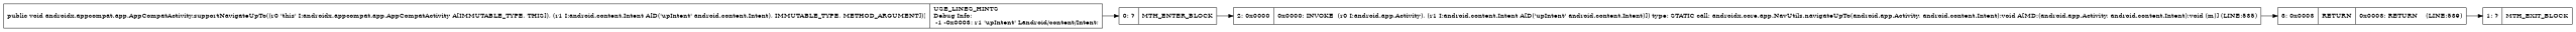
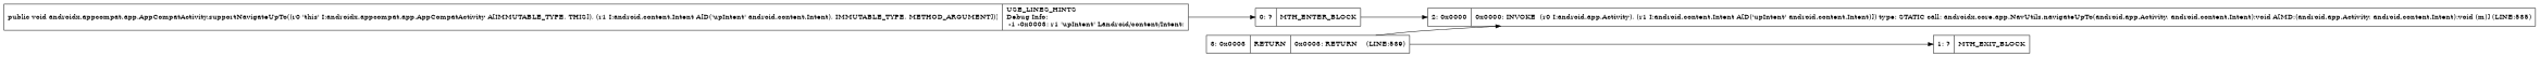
  digraph {
    rankdir=LR
    node [shape=record]
    n1 [label="{0\:\ ?|MTH_ENTER_BLOCK\l}"]
    n2 [label="{2\:\ 0x0000|0x0000: INVOKE  (r0 I:android.app.Activity), (r1 I:android.content.Intent A[D('upIntent' android.content.Intent)]) type: STATIC call: androidx.core.app.NavUtils.navigateUpTo(android.app.Activity, android.content.Intent):void A[MD:(android.app.Activity, android.content.Intent):void (m)] (LINE:535)\l}"]
    n3 [label="{3\:\ 0x0003|RETURN\l|0x0003: RETURN    (LINE:539)\l}"]
    n4 [label="{1\:\ ?|MTH_EXIT_BLOCK\l}"]
    n5 [label="{public void androidx.appcompat.app.AppCompatActivity.supportNavigateUpTo((r0 'this' I:androidx.appcompat.app.AppCompatActivity A[IMMUTABLE_TYPE, THIS]), (r1 I:android.content.Intent A[D('upIntent' android.content.Intent), IMMUTABLE_TYPE, METHOD_ARGUMENT]))  | USE_LINES_HINTS\lDebug Info:\l  \-1 \-0x0003: r1 'upIntent' Landroid\/content\/Intent;\l}"]
    n1 -> n2
-   n2 -> n3
+   n3 -> n2
    n3 -> n4
    n5 -> n1
  }
